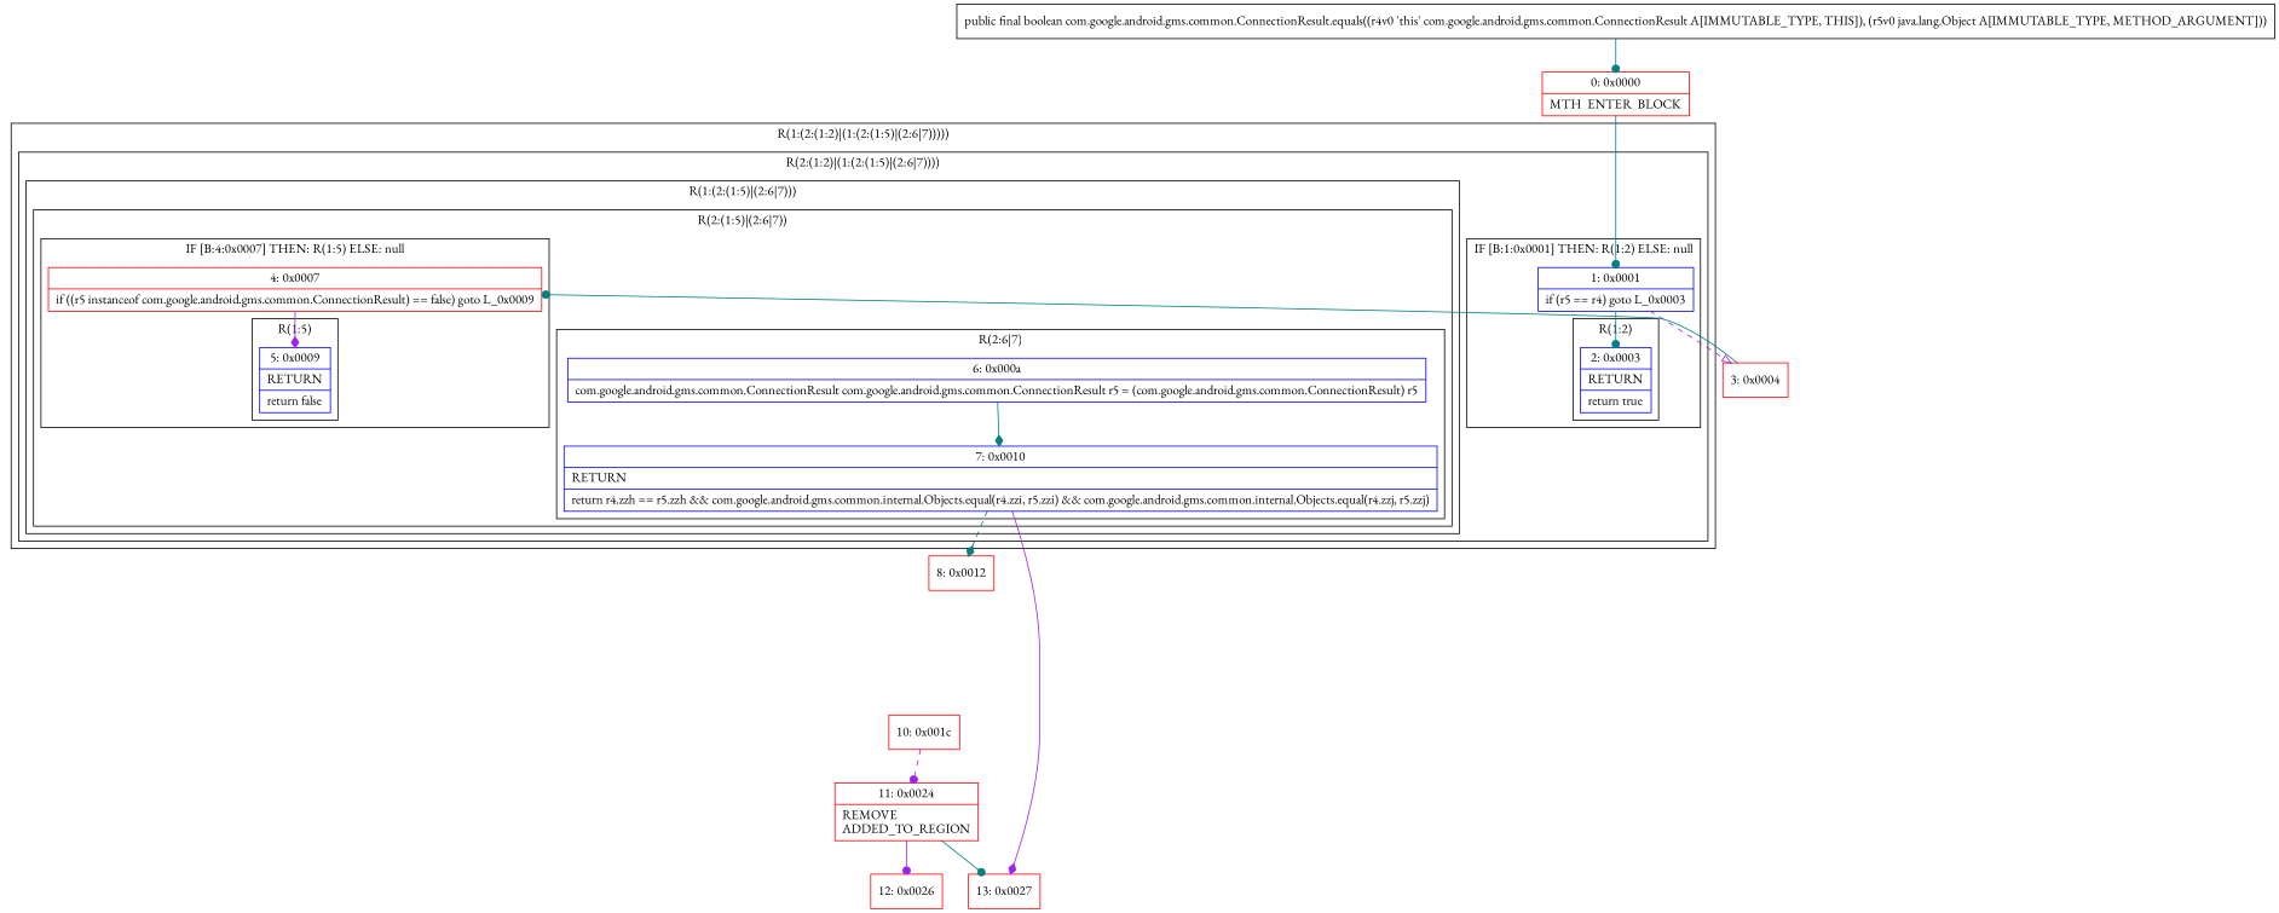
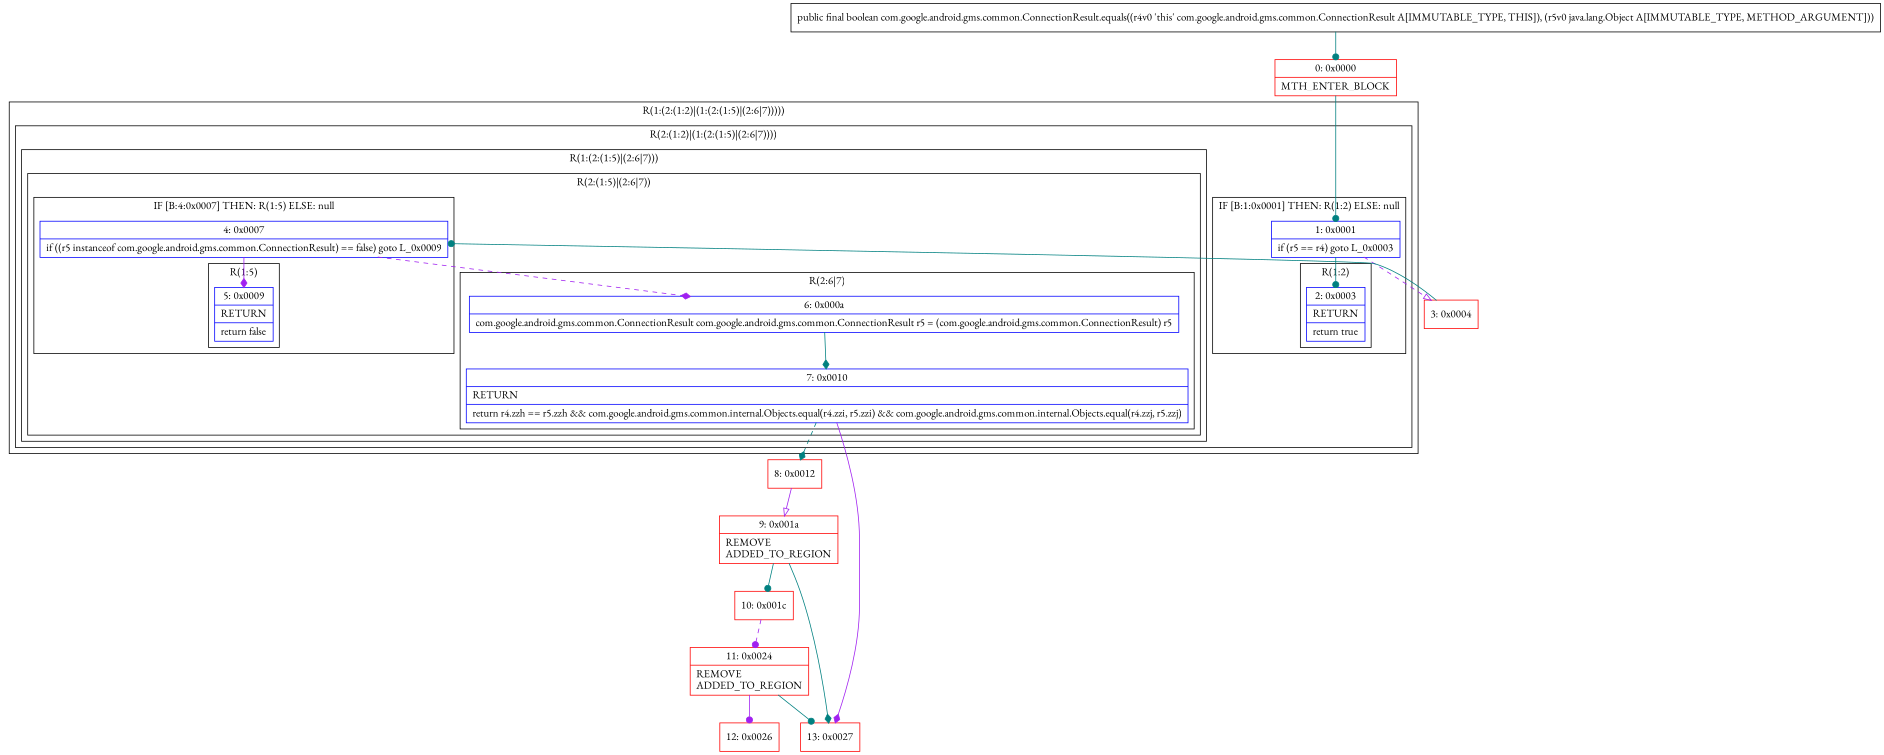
  digraph {
    fontname="EB Garamond"
    node [color=red fontname="EB Garamond" shape=record]
    edge [arrowhead=dot color=teal fontname="EB Garamond"]
    n1 [color=blue label="{2\:\ 0x0003|RETURN\l|return true\l}"]
    n2 [color=blue label="{1\:\ 0x0001|if (r5 == r4) goto L_0x0003\l}"]
    n3 [color=blue label="{5\:\ 0x0009|RETURN\l|return false\l}"]
-   n4 [label="{4\:\ 0x0007|if ((r5 instanceof com.google.android.gms.common.ConnectionResult) == false) goto L_0x0009\l}"]
+   n4 [color=blue label="{4\:\ 0x0007|if ((r5 instanceof com.google.android.gms.common.ConnectionResult) == false) goto L_0x0009\l}"]
    n5 [color=blue label="{6\:\ 0x000a|com.google.android.gms.common.ConnectionResult com.google.android.gms.common.ConnectionResult r5 = (com.google.android.gms.common.ConnectionResult) r5\l}"]
    n6 [color=blue label="{7\:\ 0x0010|RETURN\l|return r4.zzh == r5.zzh && com.google.android.gms.common.internal.Objects.equal(r4.zzi, r5.zzi) && com.google.android.gms.common.internal.Objects.equal(r4.zzj, r5.zzj)\l}"]
    n7 [label="{3\:\ 0x0004}"]
    n8 [label="{8\:\ 0x0012}"]
    n9 [label="{13\:\ 0x0027}"]
+   n10 [label="{9\:\ 0x001a|REMOVE\lADDED_TO_REGION\l}"]
    n11 [label="{0\:\ 0x0000|MTH_ENTER_BLOCK\l}"]
    n12 [label="{10\:\ 0x001c}"]
    n13 [label="{11\:\ 0x0024|REMOVE\lADDED_TO_REGION\l}"]
    n14 [label="{12\:\ 0x0026}"]
    n15 [label="{public final boolean com.google.android.gms.common.ConnectionResult.equals((r4v0 'this' com.google.android.gms.common.ConnectionResult A[IMMUTABLE_TYPE, THIS]), (r5v0 java.lang.Object A[IMMUTABLE_TYPE, METHOD_ARGUMENT])) }" color=""]
    subgraph cluster_1 {
      label="R(1:(2:(1:2)|(1:(2:(1:5)|(2:6|7)))))"
      subgraph cluster_2 {
        label="R(2:(1:2)|(1:(2:(1:5)|(2:6|7))))"
        subgraph cluster_3 {
          label="IF [B:1:0x0001] THEN: R(1:2) ELSE: null"
          n2
          subgraph cluster_4 {
            label="R(1:2)"
            n1
          }
        }
        subgraph cluster_5 {
          label="R(1:(2:(1:5)|(2:6|7)))"
          subgraph cluster_6 {
            label="R(2:(1:5)|(2:6|7))"
            subgraph cluster_7 {
              label="IF [B:4:0x0007] THEN: R(1:5) ELSE: null"
              n4
              subgraph cluster_8 {
                label="R(1:5)"
                n3
              }
            }
            subgraph cluster_9 {
              label="R(2:6|7)"
              n5
              n6
            }
          }
        }
      }
    }
    n2 -> n1
    n2 -> n7 [arrowhead=onormal color=purple style=dashed]
    n4 -> n3 [arrowhead=diamond color=purple]
+   n4 -> n5 [arrowhead=diamond color=purple style=dashed]
    n5 -> n6 [arrowhead=diamond]
    n6 -> n8 [arrowhead=diamond style=dashed]
    n6 -> n9 [arrowhead=diamond color=purple]
    n7 -> n4
+   n8 -> n10 [arrowhead=onormal color=purple]
+   n10 -> n9 [arrowhead=diamond]
+   n10 -> n12
    n11 -> n2
    n12 -> n13 [color=purple style=dashed]
    n13 -> n9
    n13 -> n14 [color=purple]
    n15 -> n11
  }
